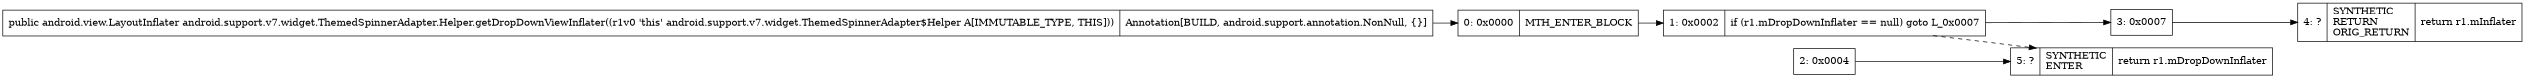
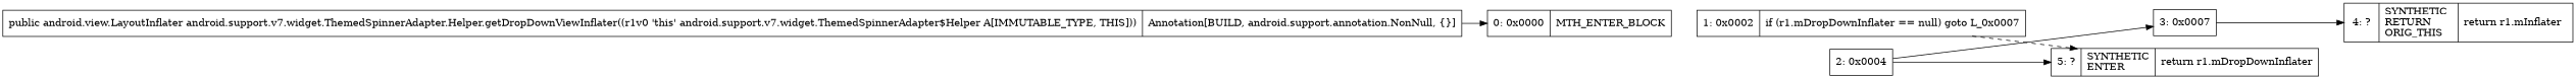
  digraph {
    rankdir=LR
    node [shape=record]
    n1 [label="{0\:\ 0x0000|MTH_ENTER_BLOCK\l}"]
    n2 [label="{1\:\ 0x0002|if (r1.mDropDownInflater == null) goto L_0x0007\l}"]
    n3 [label="{3\:\ 0x0007}"]
    n4 [label="{5\:\ ?|SYNTHETIC\lENTER\l|return r1.mDropDownInflater\l}"]
    n5 [label="{2\:\ 0x0004}"]
-   n6 [label="{4\:\ ?|SYNTHETIC\lRETURN\lORIG_RETURN\l|return r1.mInflater\l}"]
+   n6 [label="{4\:\ ?|SYNTHETIC\lRETURN\lORIG_THIS\l|return r1.mInflater\l}"]
    n7 [label="{public android.view.LayoutInflater android.support.v7.widget.ThemedSpinnerAdapter.Helper.getDropDownViewInflater((r1v0 'this' android.support.v7.widget.ThemedSpinnerAdapter$Helper A[IMMUTABLE_TYPE, THIS]))  | Annotation[BUILD, android.support.annotation.NonNull, \{\}]\l}"]
-   n1 -> n2
-   n2 -> n3
+   n5 -> n3
    n2 -> n4 [style=dashed]
    n3 -> n6
    n5 -> n4
    n7 -> n1
  }
